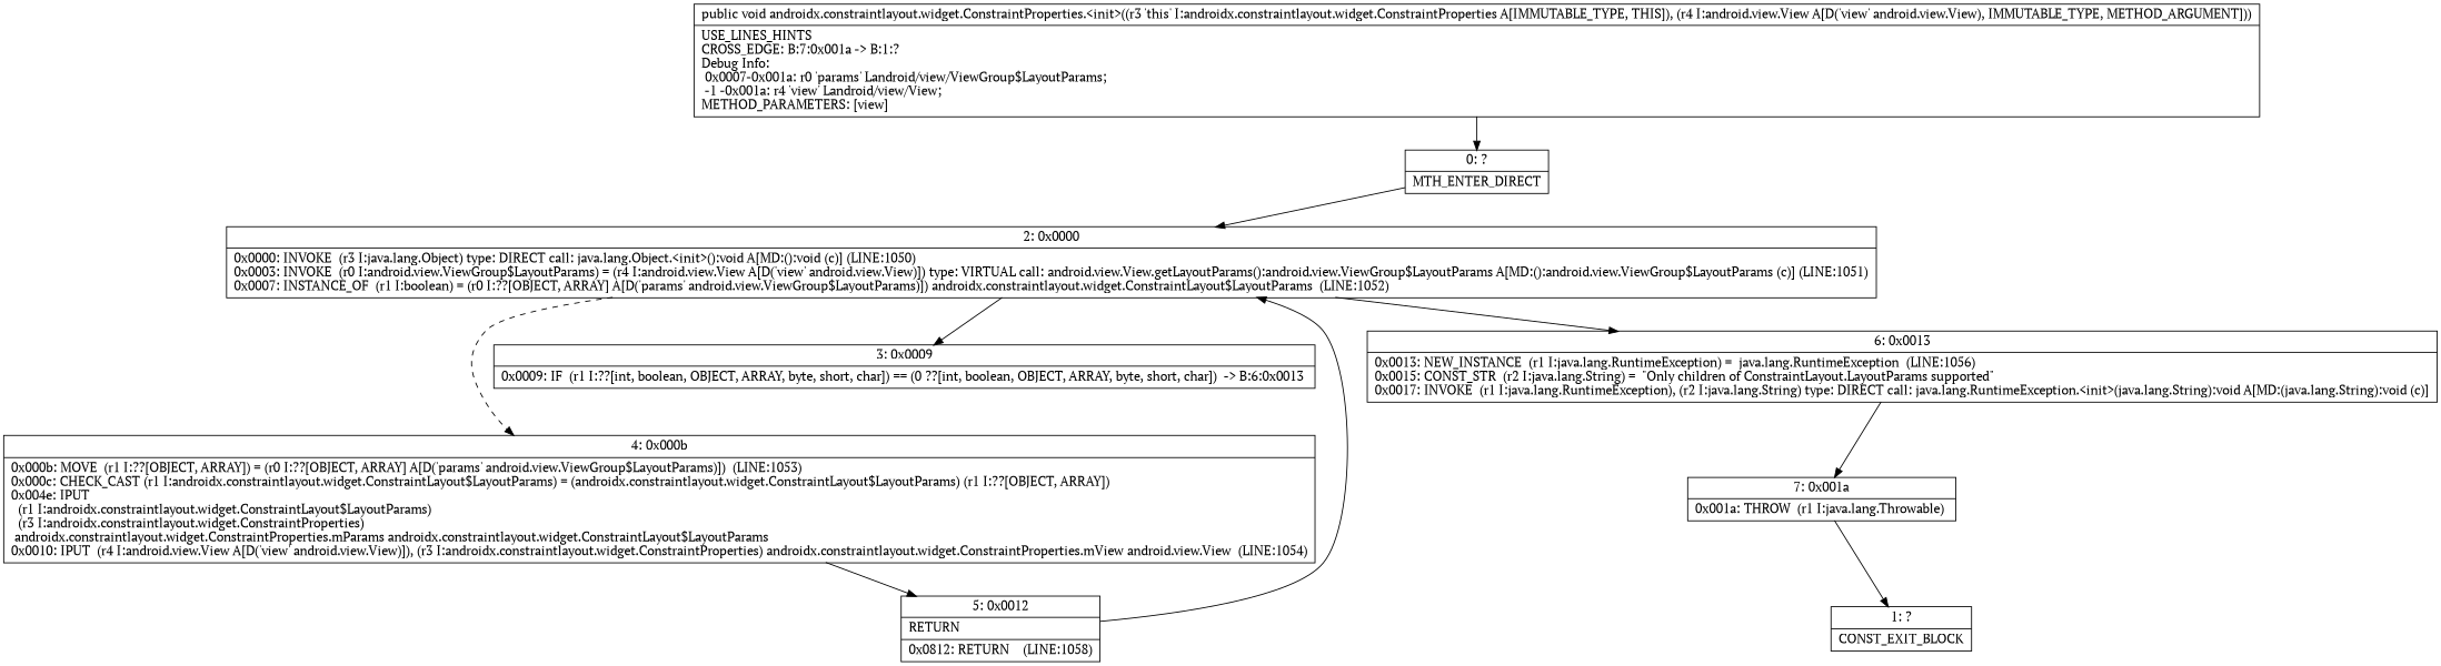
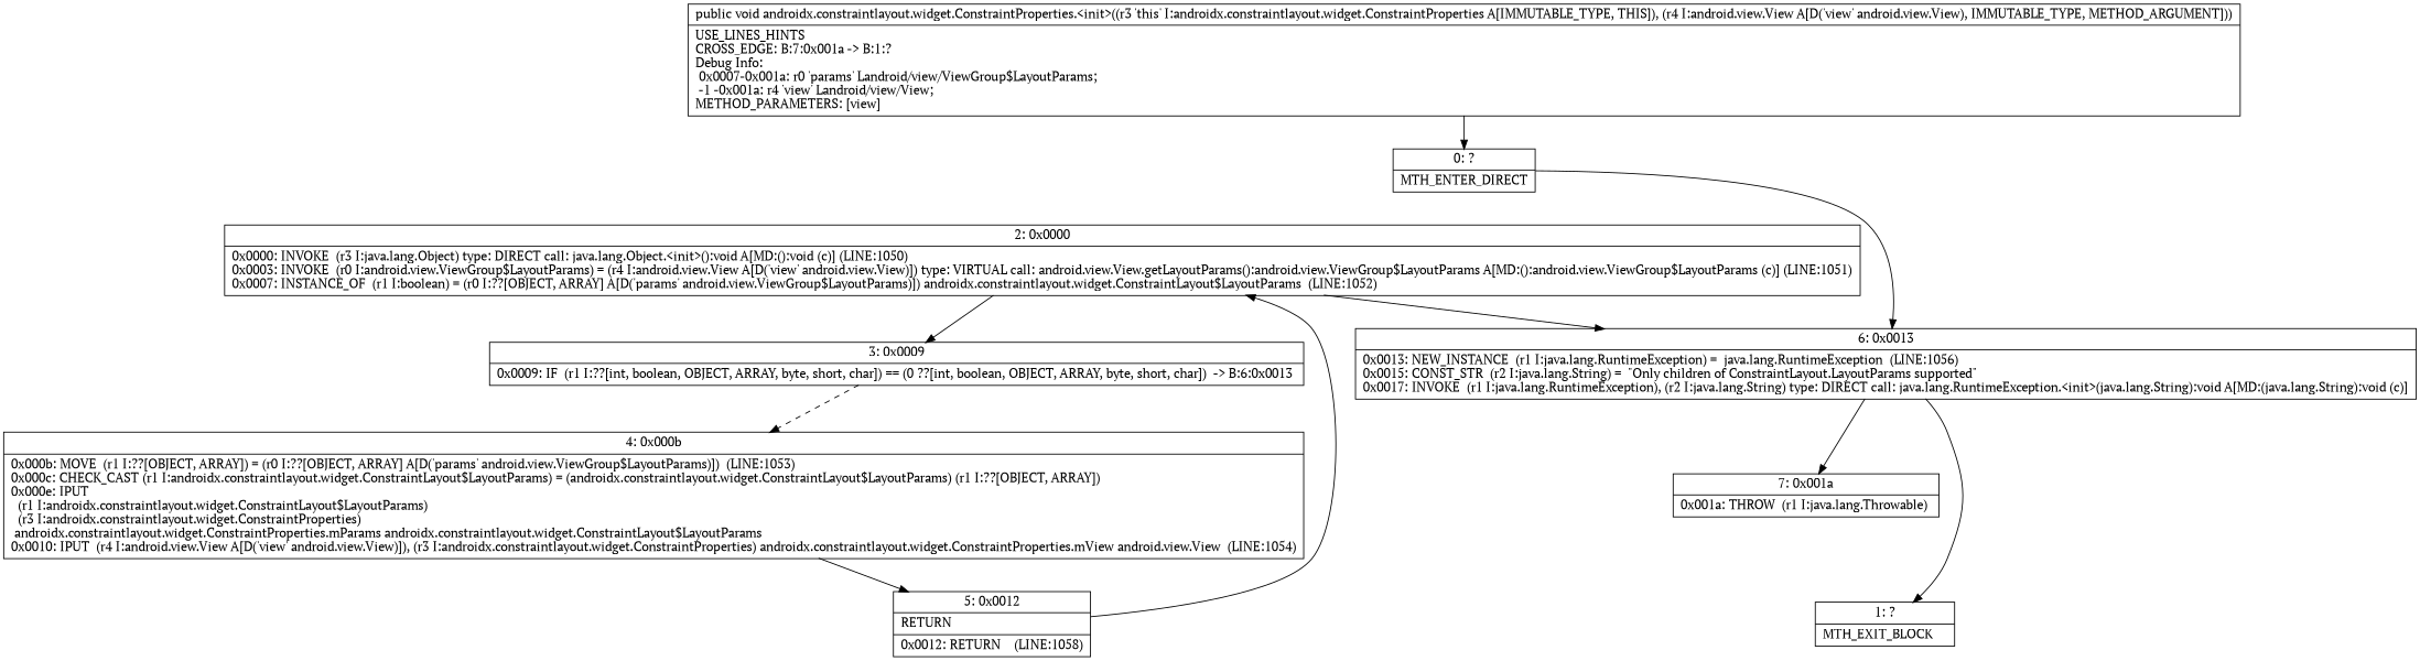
  digraph {
    fontname="PT Serif"
    node [fontname="PT Serif" shape=record]
    edge [fontname="PT Serif"]
    n1 [label="{0\:\ ?|MTH_ENTER_DIRECT\l}"]
    n2 [label="{2\:\ 0x0000|0x0000: INVOKE  (r3 I:java.lang.Object) type: DIRECT call: java.lang.Object.\<init\>():void A[MD:():void (c)] (LINE:1050)\l0x0003: INVOKE  (r0 I:android.view.ViewGroup$LayoutParams) = (r4 I:android.view.View A[D('view' android.view.View)]) type: VIRTUAL call: android.view.View.getLayoutParams():android.view.ViewGroup$LayoutParams A[MD:():android.view.ViewGroup$LayoutParams (c)] (LINE:1051)\l0x0007: INSTANCE_OF  (r1 I:boolean) = (r0 I:??[OBJECT, ARRAY] A[D('params' android.view.ViewGroup$LayoutParams)]) androidx.constraintlayout.widget.ConstraintLayout$LayoutParams  (LINE:1052)\l}"]
    n3 [label="{3\:\ 0x0009|0x0009: IF  (r1 I:??[int, boolean, OBJECT, ARRAY, byte, short, char]) == (0 ??[int, boolean, OBJECT, ARRAY, byte, short, char])  \-\> B:6:0x0013 \l}"]
    n4 [label="{6\:\ 0x0013|0x0013: NEW_INSTANCE  (r1 I:java.lang.RuntimeException) =  java.lang.RuntimeException  (LINE:1056)\l0x0015: CONST_STR  (r2 I:java.lang.String) =  \"Only children of ConstraintLayout.LayoutParams supported\" \l0x0017: INVOKE  (r1 I:java.lang.RuntimeException), (r2 I:java.lang.String) type: DIRECT call: java.lang.RuntimeException.\<init\>(java.lang.String):void A[MD:(java.lang.String):void (c)]\l}"]
-   n5 [label="{4\:\ 0x000b|0x000b: MOVE  (r1 I:??[OBJECT, ARRAY]) = (r0 I:??[OBJECT, ARRAY] A[D('params' android.view.ViewGroup$LayoutParams)])  (LINE:1053)\l0x000c: CHECK_CAST (r1 I:androidx.constraintlayout.widget.ConstraintLayout$LayoutParams) = (androidx.constraintlayout.widget.ConstraintLayout$LayoutParams) (r1 I:??[OBJECT, ARRAY]) \l0x004e: IPUT  \l  (r1 I:androidx.constraintlayout.widget.ConstraintLayout$LayoutParams)\l  (r3 I:androidx.constraintlayout.widget.ConstraintProperties)\l androidx.constraintlayout.widget.ConstraintProperties.mParams androidx.constraintlayout.widget.ConstraintLayout$LayoutParams \l0x0010: IPUT  (r4 I:android.view.View A[D('view' android.view.View)]), (r3 I:androidx.constraintlayout.widget.ConstraintProperties) androidx.constraintlayout.widget.ConstraintProperties.mView android.view.View  (LINE:1054)\l}"]
-   n6 [label="{5\:\ 0x0012|RETURN\l|0x0812: RETURN    (LINE:1058)\l}"]
+   n5 [label="{4\:\ 0x000b|0x000b: MOVE  (r1 I:??[OBJECT, ARRAY]) = (r0 I:??[OBJECT, ARRAY] A[D('params' android.view.ViewGroup$LayoutParams)])  (LINE:1053)\l0x000c: CHECK_CAST (r1 I:androidx.constraintlayout.widget.ConstraintLayout$LayoutParams) = (androidx.constraintlayout.widget.ConstraintLayout$LayoutParams) (r1 I:??[OBJECT, ARRAY]) \l0x000e: IPUT  \l  (r1 I:androidx.constraintlayout.widget.ConstraintLayout$LayoutParams)\l  (r3 I:androidx.constraintlayout.widget.ConstraintProperties)\l androidx.constraintlayout.widget.ConstraintProperties.mParams androidx.constraintlayout.widget.ConstraintLayout$LayoutParams \l0x0010: IPUT  (r4 I:android.view.View A[D('view' android.view.View)]), (r3 I:androidx.constraintlayout.widget.ConstraintProperties) androidx.constraintlayout.widget.ConstraintProperties.mView android.view.View  (LINE:1054)\l}"]
+   n6 [label="{5\:\ 0x0012|RETURN\l|0x0012: RETURN    (LINE:1058)\l}"]
    n7 [label="{7\:\ 0x001a|0x001a: THROW  (r1 I:java.lang.Throwable) \l}"]
-   n8 [label="{1\:\ ?|CONST_EXIT_BLOCK\l}"]
+   n8 [label="{1\:\ ?|MTH_EXIT_BLOCK\l}"]
    n9 [label="{public void androidx.constraintlayout.widget.ConstraintProperties.\<init\>((r3 'this' I:androidx.constraintlayout.widget.ConstraintProperties A[IMMUTABLE_TYPE, THIS]), (r4 I:android.view.View A[D('view' android.view.View), IMMUTABLE_TYPE, METHOD_ARGUMENT]))  | USE_LINES_HINTS\lCROSS_EDGE: B:7:0x001a \-\> B:1:?\lDebug Info:\l  0x0007\-0x001a: r0 'params' Landroid\/view\/ViewGroup$LayoutParams;\l  \-1 \-0x001a: r4 'view' Landroid\/view\/View;\lMETHOD_PARAMETERS: [view]\l}"]
-   n1 -> n2
+   n1 -> n4
    n2 -> n3
    n2 -> n4
-   n2 -> n5 [style=dashed]
+   n3 -> n5 [style=dashed]
    n4 -> n7
    n5 -> n6
    n6 -> n2
-   n7 -> n8
+   n4 -> n8
    n9 -> n1
  }
